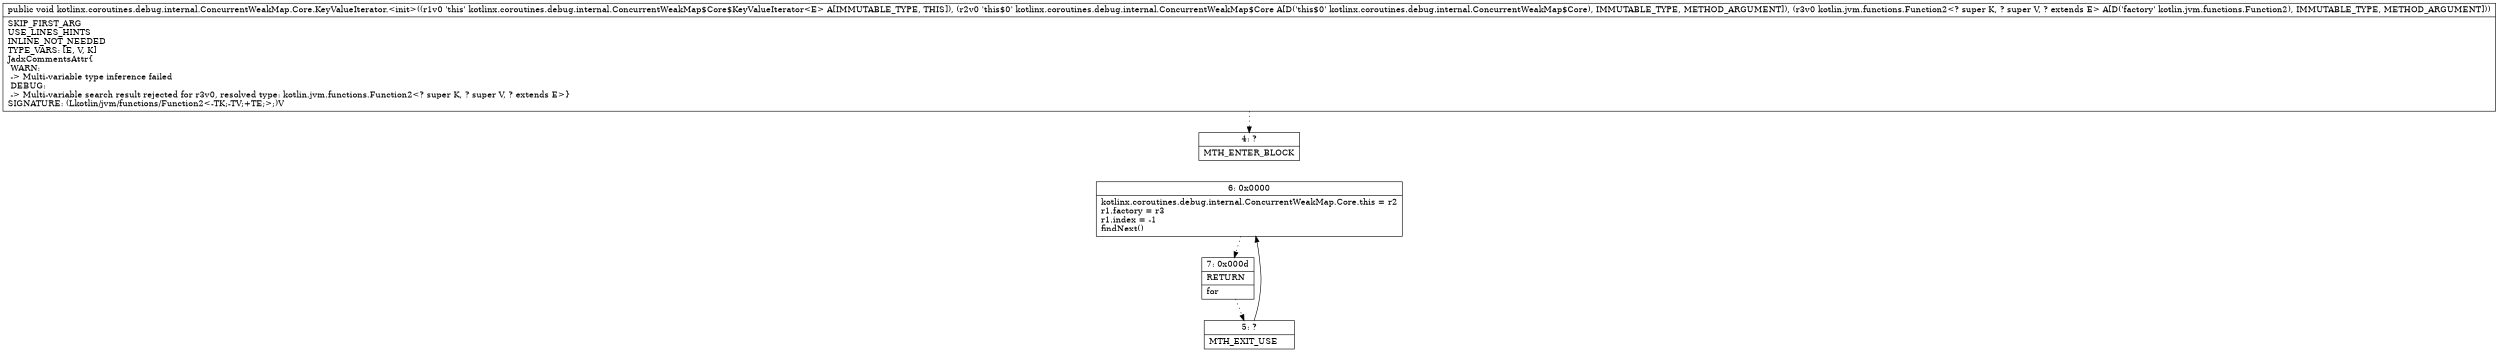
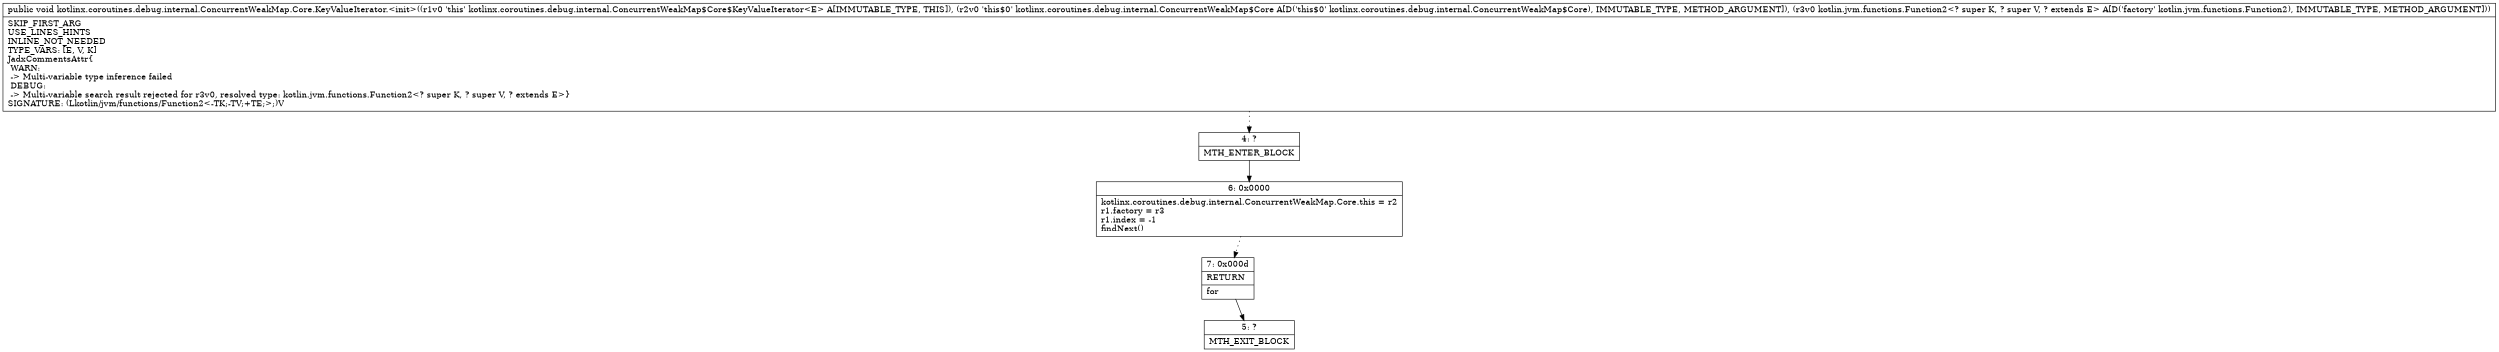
  digraph {
    node [shape=record]
    edge [style=solid]
    n1 [label="{4\:\ ?|MTH_ENTER_BLOCK\l}"]
    n2 [label="{6\:\ 0x0000|kotlinx.coroutines.debug.internal.ConcurrentWeakMap.Core.this = r2\lr1.factory = r3\lr1.index = \-1\lfindNext()\l}"]
    n3 [label="{7\:\ 0x000d|RETURN\l|for\l}"]
-   n4 [label="{5\:\ ?|MTH_EXIT_USE\l}"]
+   n4 [label="{5\:\ ?|MTH_EXIT_BLOCK\l}"]
    n5 [label="{public void kotlinx.coroutines.debug.internal.ConcurrentWeakMap.Core.KeyValueIterator.\<init\>((r1v0 'this' kotlinx.coroutines.debug.internal.ConcurrentWeakMap$Core$KeyValueIterator\<E\> A[IMMUTABLE_TYPE, THIS]), (r2v0 'this$0' kotlinx.coroutines.debug.internal.ConcurrentWeakMap$Core A[D('this$0' kotlinx.coroutines.debug.internal.ConcurrentWeakMap$Core), IMMUTABLE_TYPE, METHOD_ARGUMENT]), (r3v0 kotlin.jvm.functions.Function2\<? super K, ? super V, ? extends E\> A[D('factory' kotlin.jvm.functions.Function2), IMMUTABLE_TYPE, METHOD_ARGUMENT]))  | SKIP_FIRST_ARG\lUSE_LINES_HINTS\lINLINE_NOT_NEEDED\lTYPE_VARS: [E, V, K]\lJadxCommentsAttr\{\l WARN: \l \-\> Multi\-variable type inference failed\l DEBUG: \l \-\> Multi\-variable search result rejected for r3v0, resolved type: kotlin.jvm.functions.Function2\<? super K, ? super V, ? extends E\>\}\lSIGNATURE: (Lkotlin\/jvm\/functions\/Function2\<\-TK;\-TV;+TE;\>;)V\l}"]
-   n4 -> n2
+   n1 -> n2
    n2 -> n3 [style=dotted]
-   n3 -> n4 [style=dotted]
+   n3 -> n4
    n5 -> n1 [style=dotted]
  }
